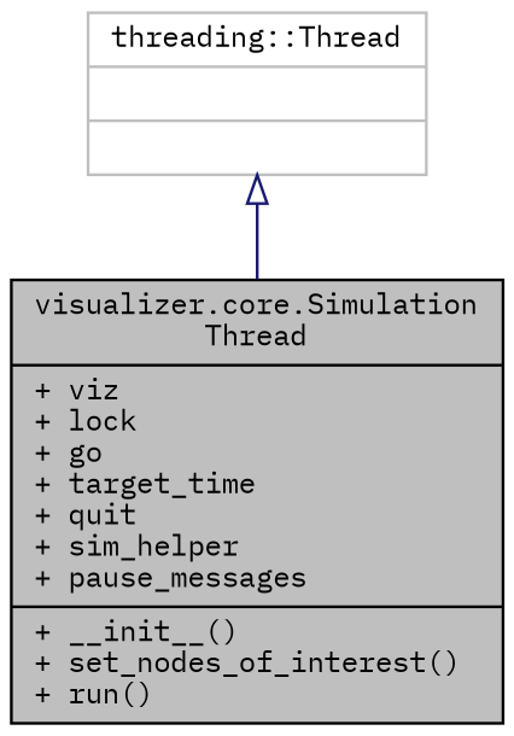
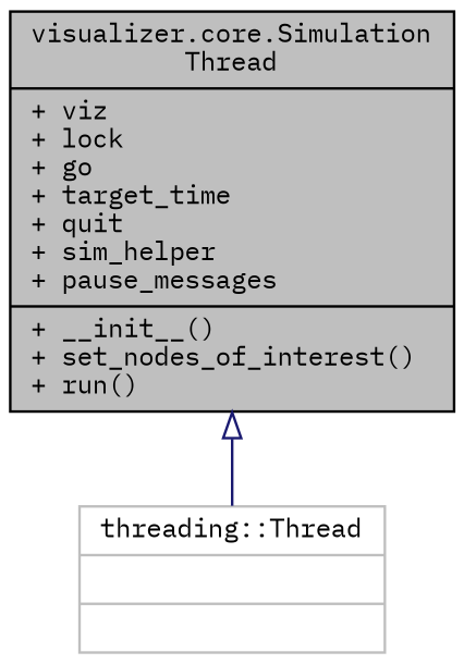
  digraph {
    fontname="IBM Plex Mono"
    node [fontname="IBM Plex Mono" fontsize=10 shape=record style=filled]
    n1 [color=black fillcolor=grey75 fontcolor=black height=0.2 label="{visualizer.core.Simulation\lThread\n|+ viz\l+ lock\l+ go\l+ target_time\l+ quit\l+ sim_helper\l+ pause_messages\l|+ __init__()\l+ set_nodes_of_interest()\l+ run()\l}" width=0.4]
    n2 [color=grey75 fillcolor=white height=0.2 label="{threading::Thread\n||}" width=0.4]
-   n2 -> n1 [arrowtail=onormal color=midnightblue dir=back fontname="IBM Plex Mono" fontsize=10 labelfontname=Helvetica labelfontsize=10 style=solid]
+   n1 -> n2 [arrowtail=onormal color=midnightblue dir=back fontname="IBM Plex Mono" fontsize=10 labelfontname=Helvetica labelfontsize=10 style=solid]
  }
